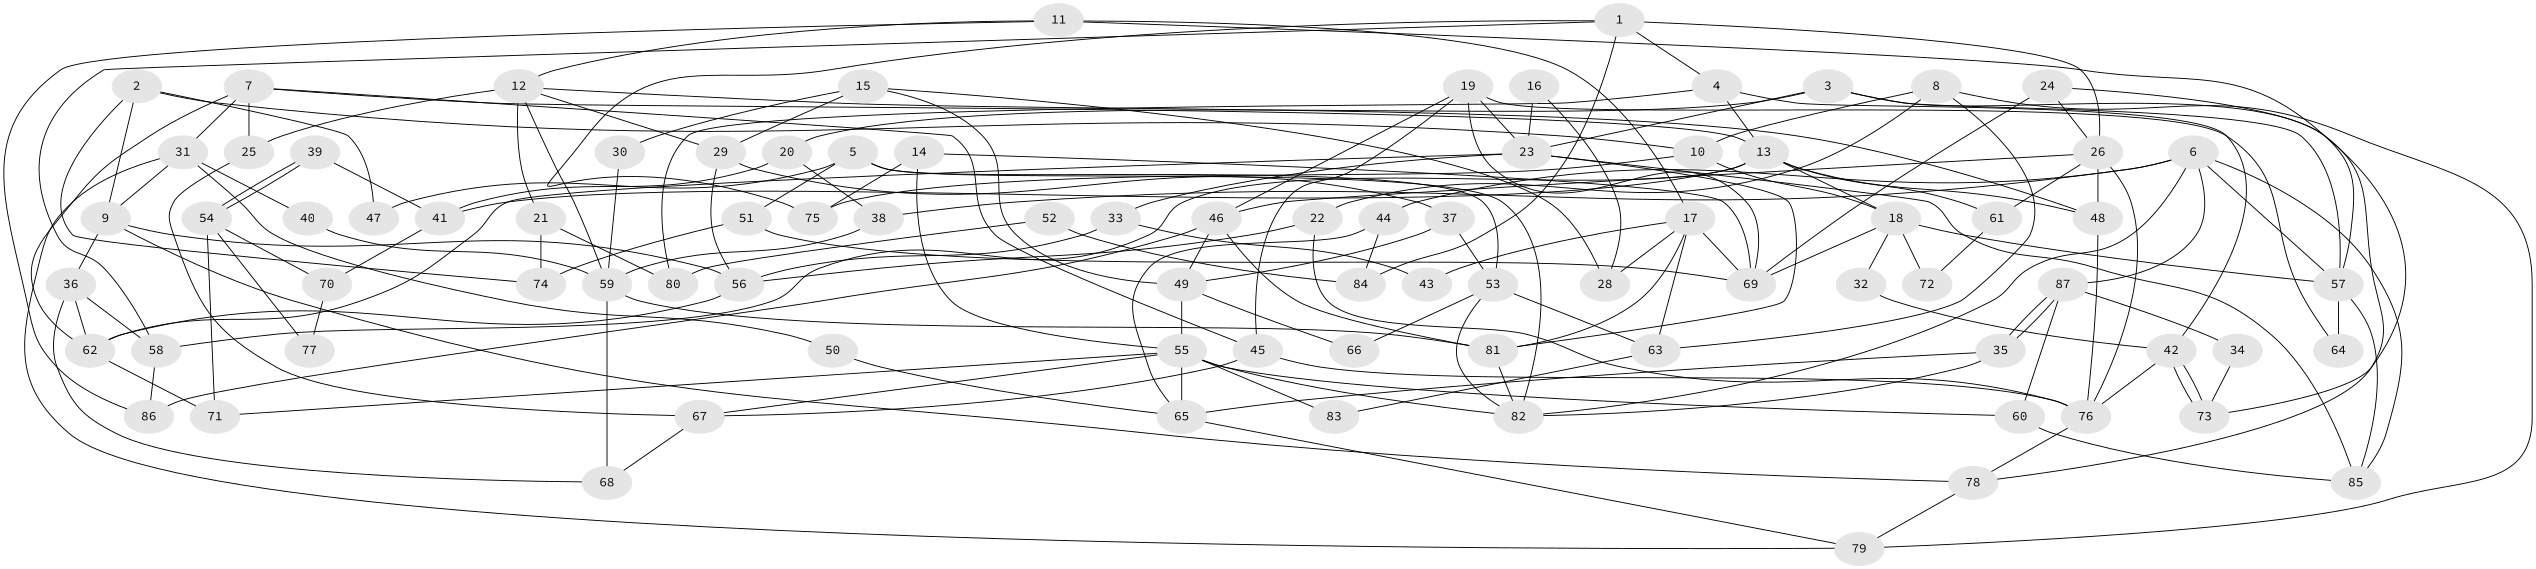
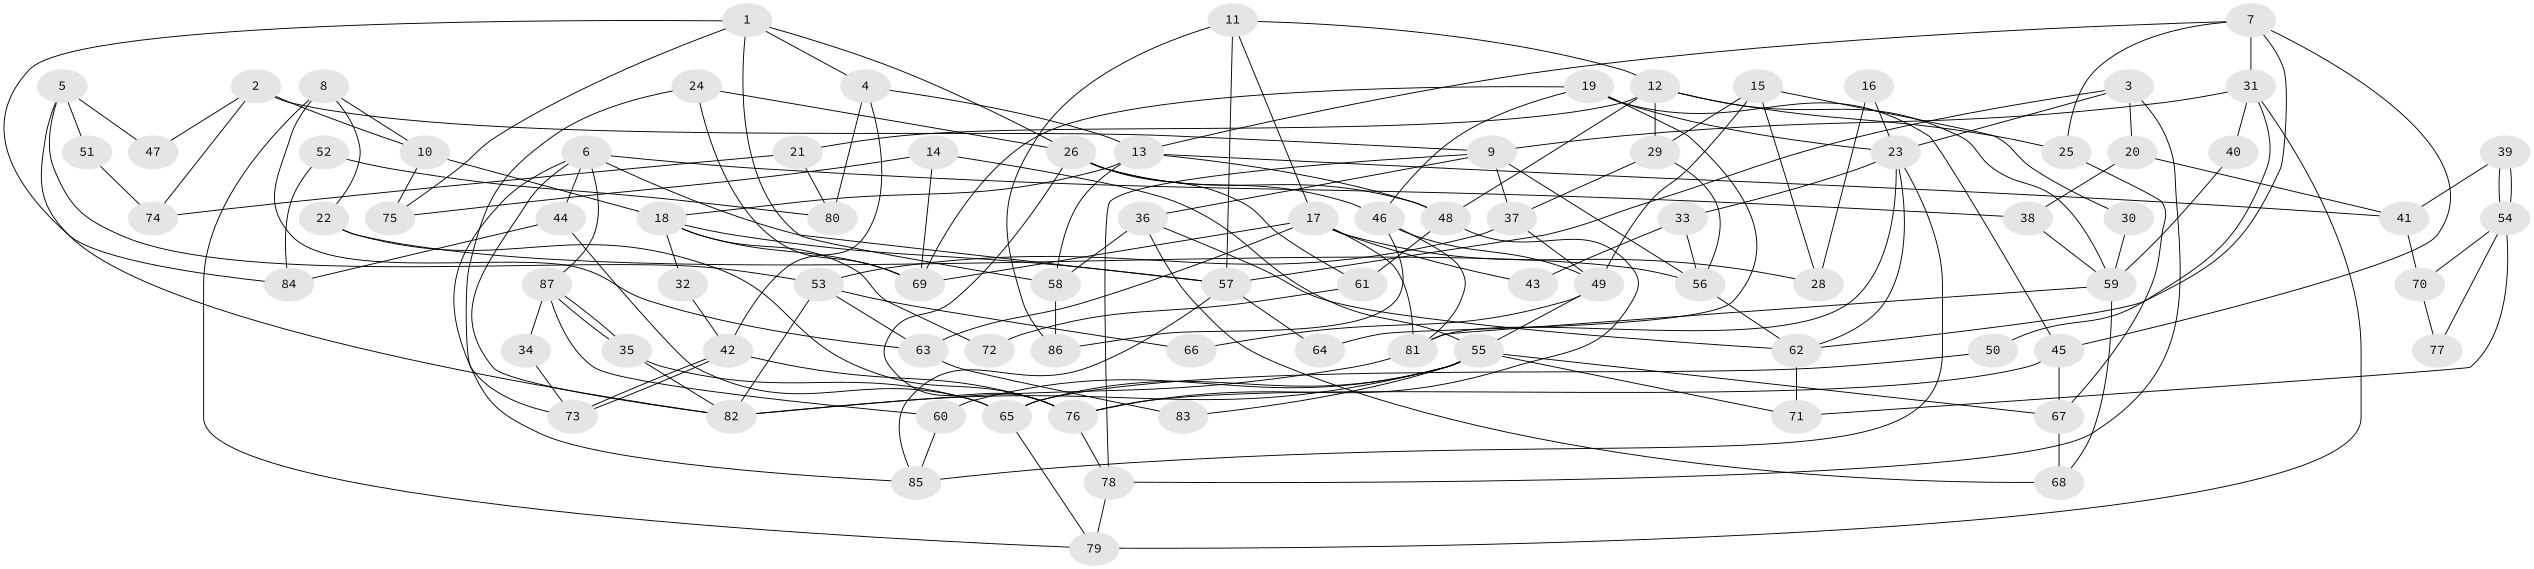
  graph {
    fontname="Source Code Pro"
    node [color=gray90 fontname="Source Code Pro" style=filled]
    edge [fontname="Source Code Pro"]
    1
    4
    26
    58
    75
    84
    13
    42
    80
    48
    61
    46
    76
    86
    2
    9
    10
    47
    74
    78
    36
    37
    56
    18
    3
    20
    23
    57
    38
    41
    85
    62
    81
    33
    64
    79
    73
    5
    51
    53
    82
    22
    69
    63
    66
    6
    n47 [label=87]
    44
    34
    35
    60
    59
    65
    7
    25
    31
    45
    67
    40
    50
    71
    8
    83
    68
    49
    32
    72
    11
    12
    17
    21
    29
    28
    43
    70
    14
    55
    15
    30
    16
    19
    24
    39
    54
    77
    52
    1 -- 4
    1 -- 26
    1 -- 58
    1 -- 75
    1 -- 84
    4 -- 13
    4 -- 42
    4 -- 80
    26 -- 48
    26 -- 61
    26 -- 46
    26 -- 76
    58 -- 86
    13 -- 58
    13 -- 48
-   13 -- 61
+   48 -- 61
    13 -- 18
    13 -- 41
    42 -- 76
    42 -- 73
    42 -- 73
    48 -- 76
    61 -- 72
    46 -- 86
    46 -- 81
    46 -- 49
    76 -- 78
    2 -- 9
    2 -- 10
    2 -- 47
    2 -- 74
    9 -- 78
    9 -- 36
+   9 -- 37
    9 -- 56
    10 -- 75
    10 -- 18
    78 -- 79
    36 -- 58
    36 -- 62
    36 -- 68
    37 -- 53
    37 -- 49
    56 -- 62
    18 -- 57
    18 -- 69
    18 -- 32
    18 -- 72
    3 -- 78
    3 -- 20
    3 -- 23
    3 -- 57
    20 -- 38
    20 -- 41
    23 -- 85
    23 -- 62
    23 -- 81
    23 -- 33
    57 -- 85
    57 -- 64
    38 -- 59
    41 -- 70
    62 -- 71
    81 -- 82
    33 -- 56
    33 -- 43
    5 -- 47
    5 -- 51
    5 -- 53
    5 -- 82
    51 -- 74
-   51 -- 69
    53 -- 82
    53 -- 63
    53 -- 66
    22 -- 76
    22 -- 56
    63 -- 83
    6 -- 57
    6 -- 38
    6 -- 85
    6 -- 82
    6 -- n47
    6 -- 44
    n47 -- 34
    n47 -- 35
    n47 -- 35
    n47 -- 60
    44 -- 84
    44 -- 65
    34 -- 73
    35 -- 82
    35 -- 65
    60 -- 85
    59 -- 81
    59 -- 68
    65 -- 79
    7 -- 13
    7 -- 62
    7 -- 25
    7 -- 31
    7 -- 45
    25 -- 67
    31 -- 9
    31 -- 79
    31 -- 40
    31 -- 50
    45 -- 76
    45 -- 67
    67 -- 68
    40 -- 59
    50 -- 65
    8 -- 10
    8 -- 79
    8 -- 22
    8 -- 63
    49 -- 66
    49 -- 55
    32 -- 42
    11 -- 86
    11 -- 57
    11 -- 12
    11 -- 17
    12 -- 48
    12 -- 59
    12 -- 25
    12 -- 21
    12 -- 29
    17 -- 81
    17 -- 69
    17 -- 63
    17 -- 28
    17 -- 43
    21 -- 80
    21 -- 74
    29 -- 37
    29 -- 56
    70 -- 77
    14 -- 75
    14 -- 69
    14 -- 55
    55 -- 82
    55 -- 60
    55 -- 65
    55 -- 67
    55 -- 71
    55 -- 83
    15 -- 49
    15 -- 29
    15 -- 28
    15 -- 30
    30 -- 59
    16 -- 23
    16 -- 28
    19 -- 46
    19 -- 23
    19 -- 64
    19 -- 69
    19 -- 45
    24 -- 26
    24 -- 73
    24 -- 69
    39 -- 41
    39 -- 54
    39 -- 54
    54 -- 71
    54 -- 70
    54 -- 77
    52 -- 84
    52 -- 80
  }
